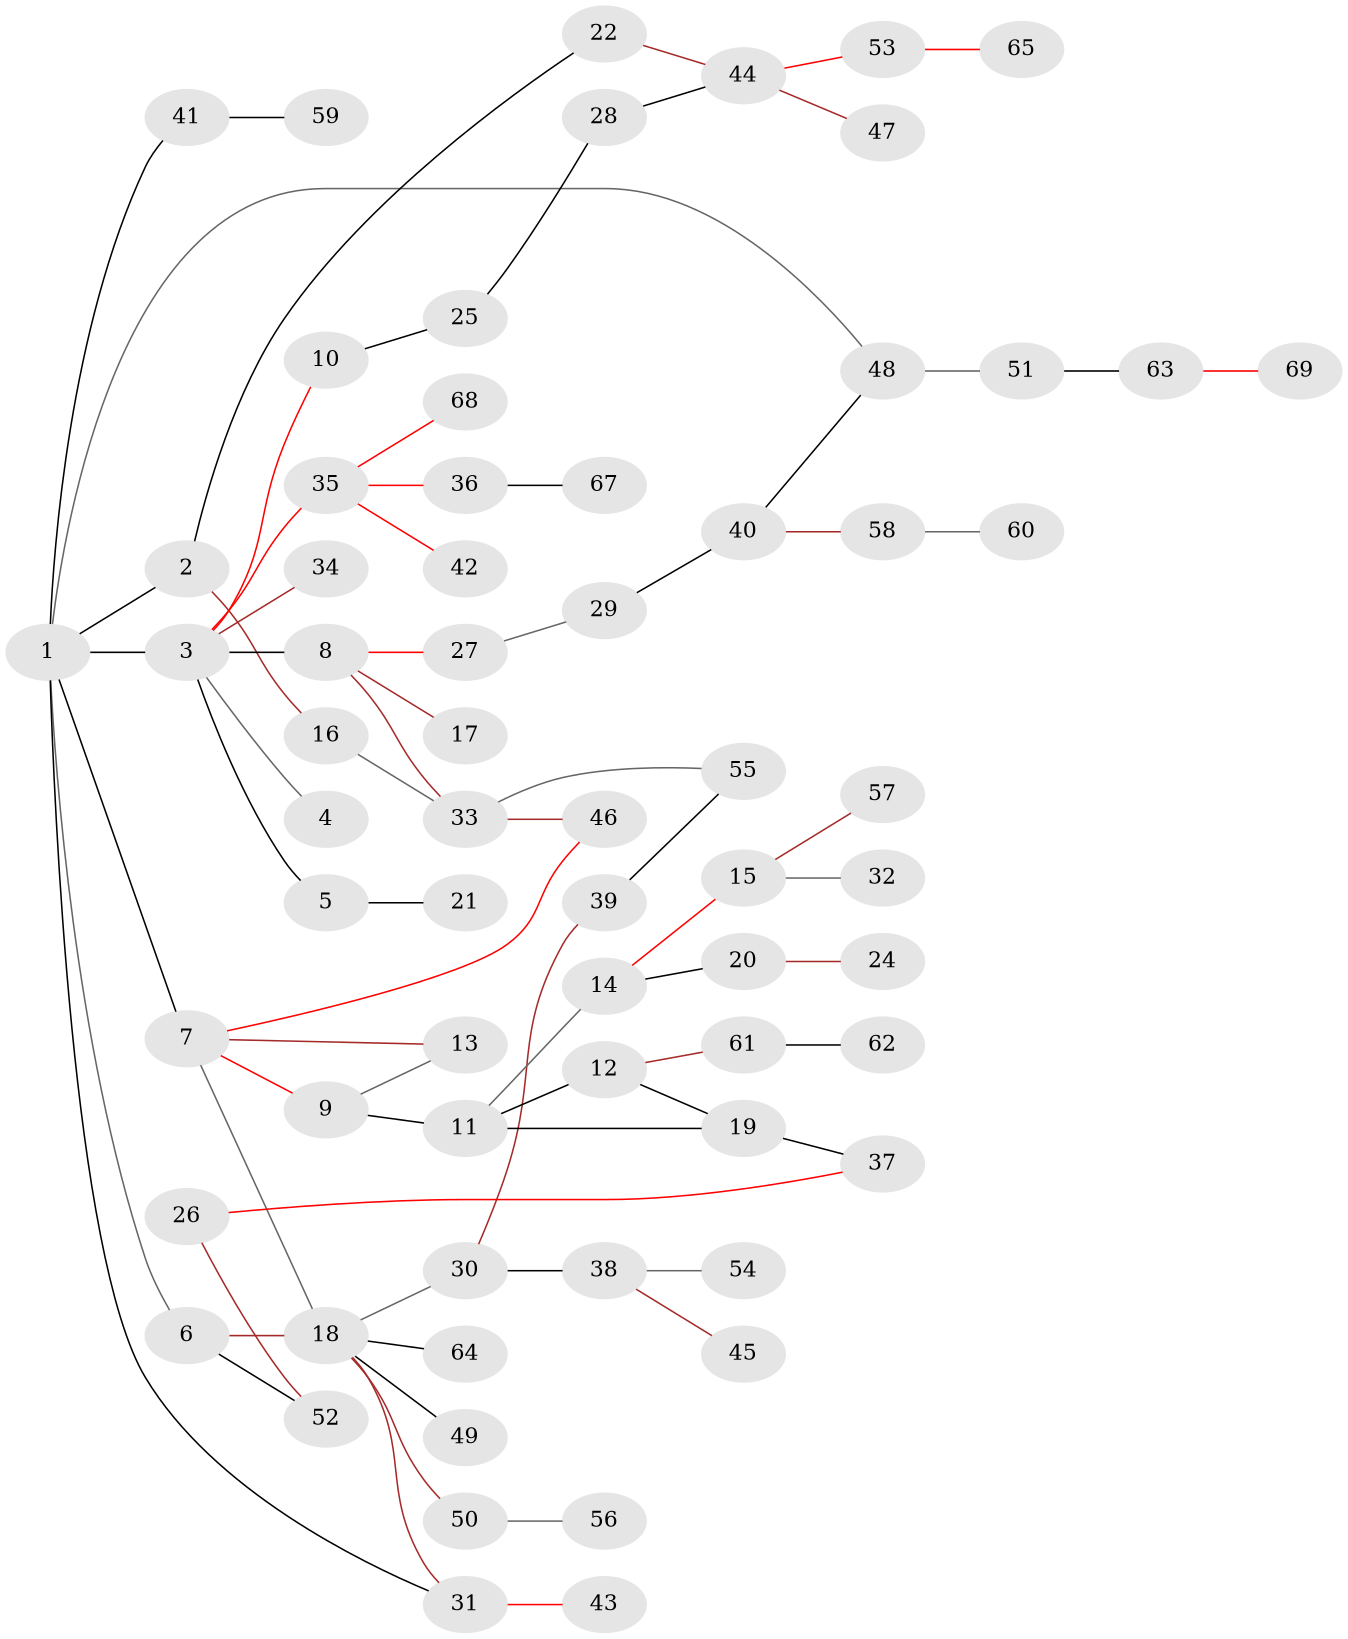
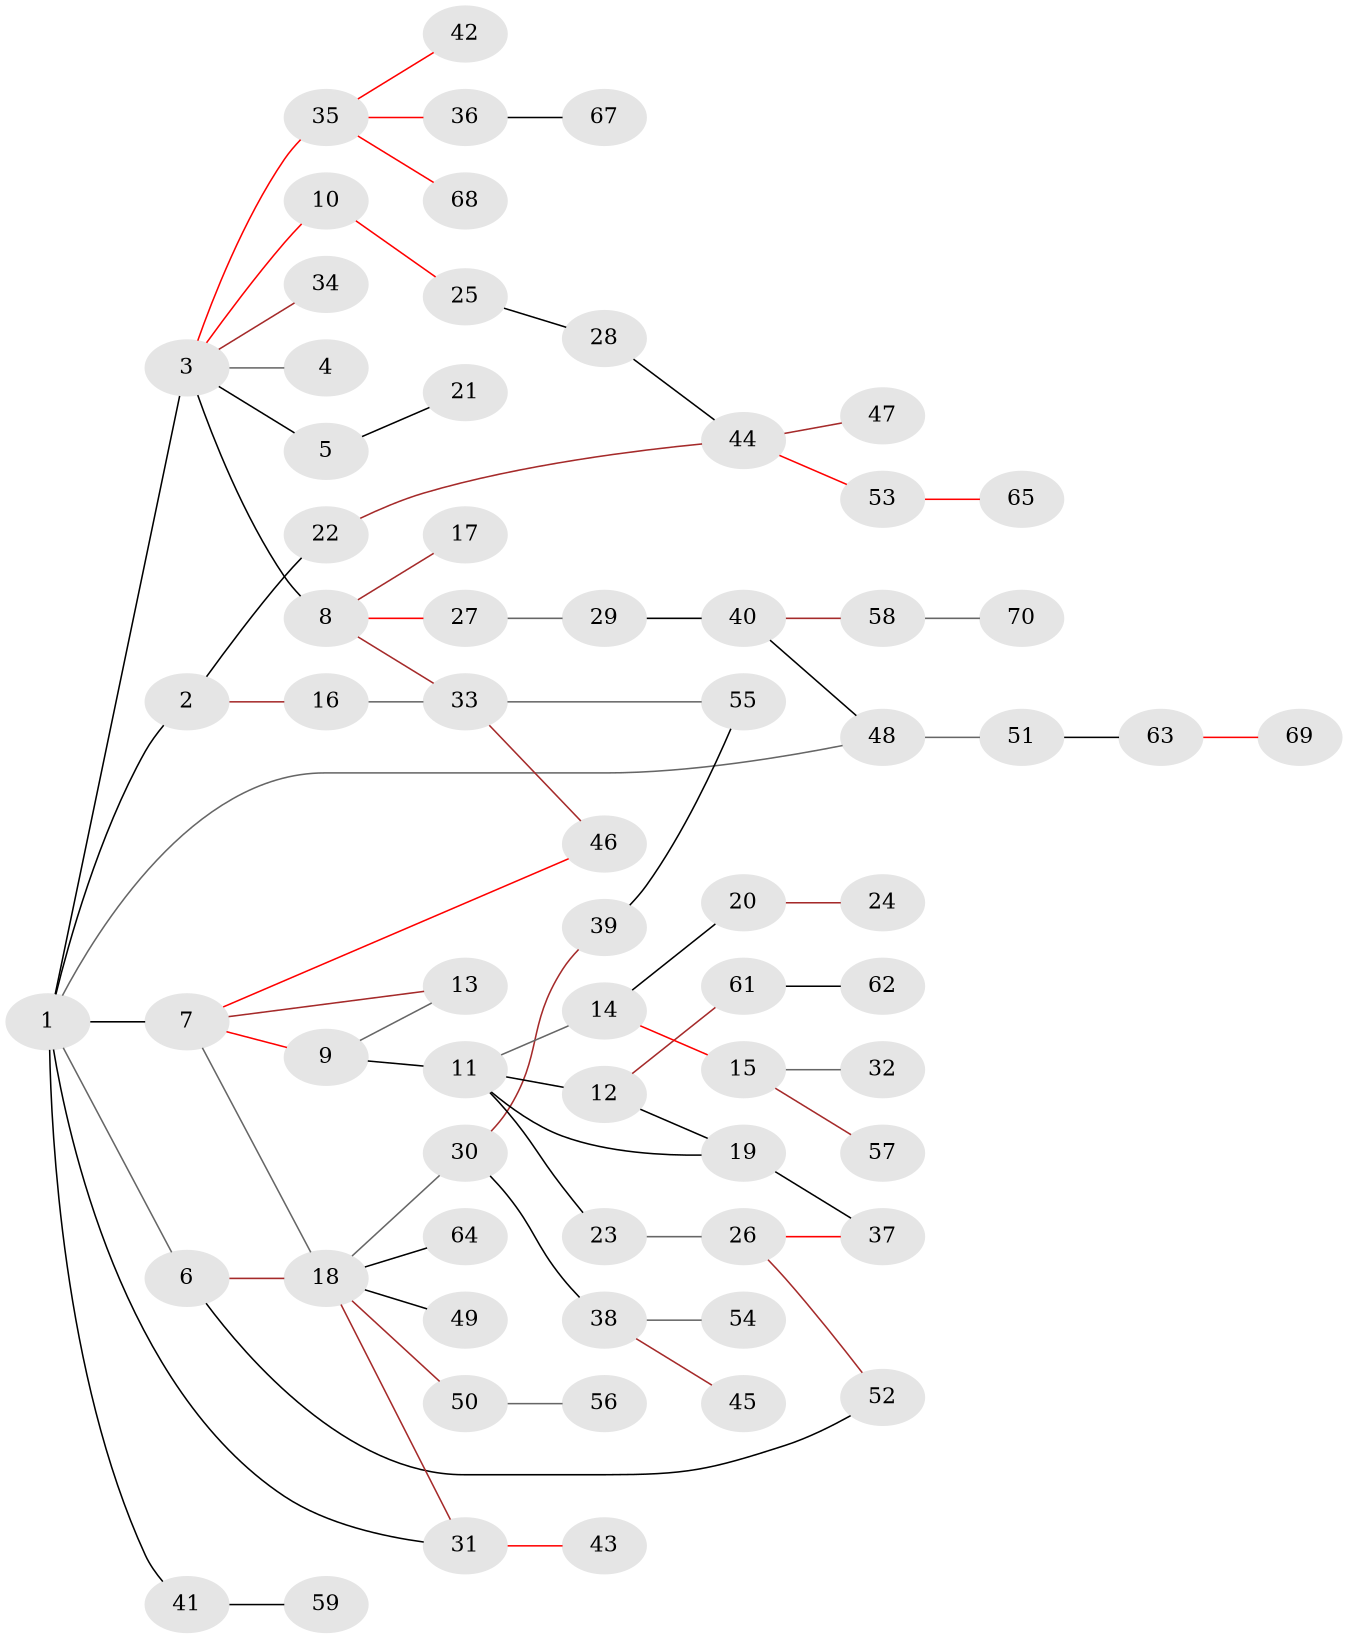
  graph {
    rankdir=LR
    node [color=gray90 style=filled]
    edge [color=black]
    1
    2
    3
    6
    7
    31
    41
    48
    16
    22
    4
    5
    8
    10
    34
    35
    18
    52
    9
    13
    46
    43
    59
    51
    33
    44
    21
    17
    27
    25
    36
    42
    68
    30
    49
    50
    64
    11
    29
    55
    12
    14
    19
+   23
    28
    61
    15
    20
    37
    26
    62
    32
    57
    24
    38
    39
    56
    47
    53
    40
    58
    45
    54
    67
-   60
+   60 [label=70]
    65
    63
    n68 [label=69]
    1 -- 2
    1 -- 3
    1 -- 6 [color=gray40]
    1 -- 7
    1 -- 31
    1 -- 41
    1 -- 48 [color=gray40]
    2 -- 16 [color=brown]
    2 -- 22
    3 -- 4 [color=gray40]
    3 -- 5
    3 -- 8
    3 -- 10 [color=red]
    3 -- 34 [color=brown]
    3 -- 35 [color=red]
    6 -- 18 [color=brown]
    6 -- 52
    7 -- 18 [color=gray40]
    7 -- 9 [color=red]
    7 -- 13 [color=brown]
    7 -- 46 [color=red]
    31 -- 43 [color=red]
    41 -- 59
    48 -- 51 [color=gray40]
    16 -- 33 [color=gray40]
    22 -- 44 [color=brown]
    5 -- 21
    8 -- 33 [color=brown]
    8 -- 17 [color=brown]
    8 -- 27 [color=red]
-   10 -- 25
+   10 -- 25 [color=red]
    35 -- 36 [color=red]
    35 -- 42 [color=red]
    35 -- 68 [color=red]
    18 -- 31 [color=brown]
    18 -- 30 [color=gray40]
    18 -- 49
    18 -- 50 [color=brown]
    18 -- 64
    9 -- 13 [color=gray40]
    9 -- 11
    51 -- 63
    33 -- 46 [color=brown]
    33 -- 55 [color=gray40]
    44 -- 47 [color=brown]
    44 -- 53 [color=red]
    27 -- 29 [color=gray40]
    25 -- 28
    36 -- 67
    30 -- 38
    30 -- 39 [color=brown]
    50 -- 56 [color=gray40]
    11 -- 12
    11 -- 14 [color=gray40]
    11 -- 19
+   11 -- 23
    29 -- 40
    12 -- 19
    12 -- 61 [color=brown]
    14 -- 15 [color=red]
    14 -- 20
    19 -- 37
+   23 -- 26 [color=gray40]
    28 -- 44
    61 -- 62
    15 -- 32 [color=gray40]
    15 -- 57 [color=brown]
    20 -- 24 [color=brown]
    26 -- 52 [color=brown]
    26 -- 37 [color=red]
    38 -- 45 [color=brown]
    38 -- 54 [color=gray40]
    39 -- 55
    53 -- 65 [color=red]
    40 -- 48
    40 -- 58 [color=brown]
    58 -- 60 [color=gray40]
    63 -- n68 [color=red]
  }
